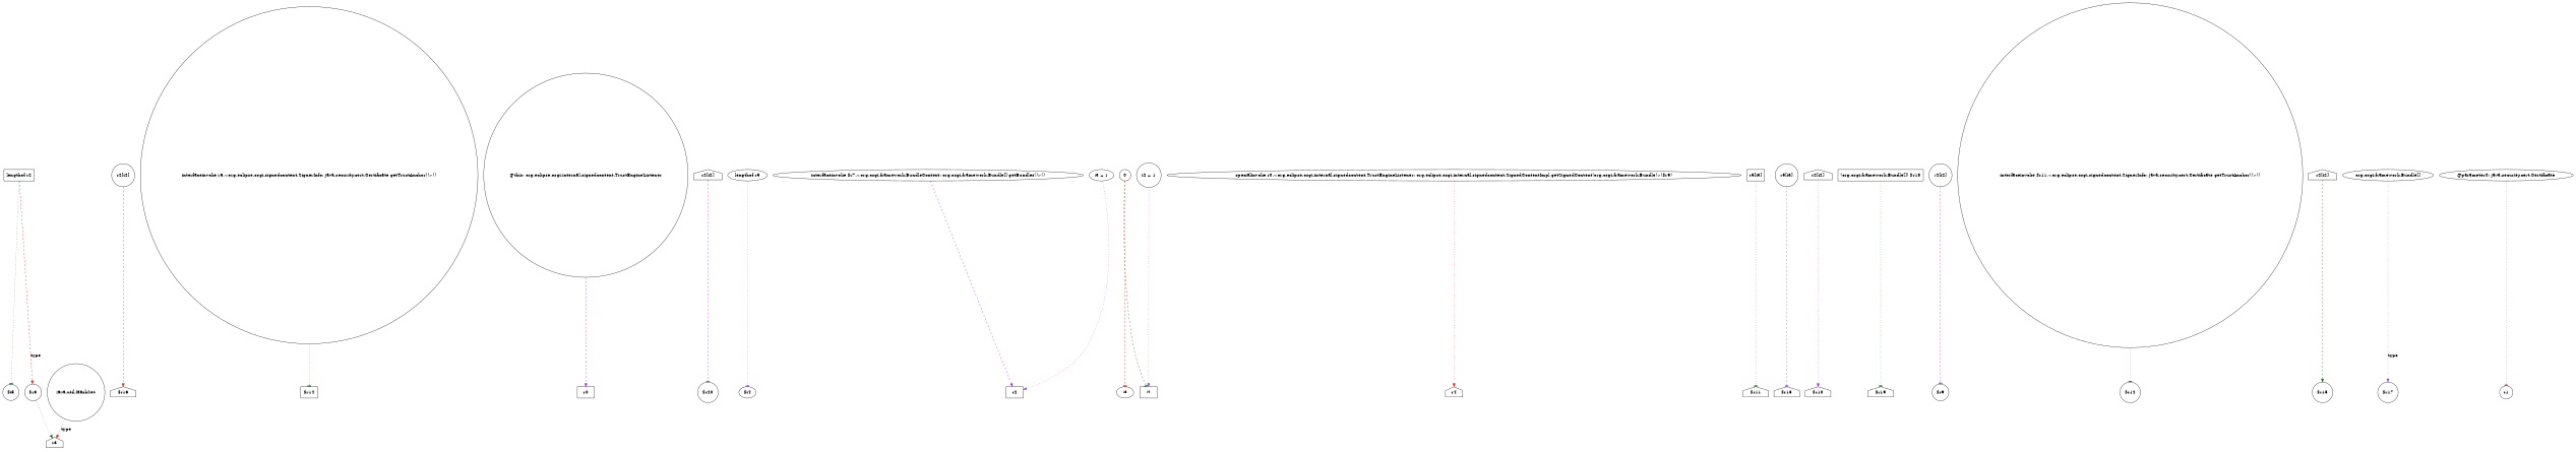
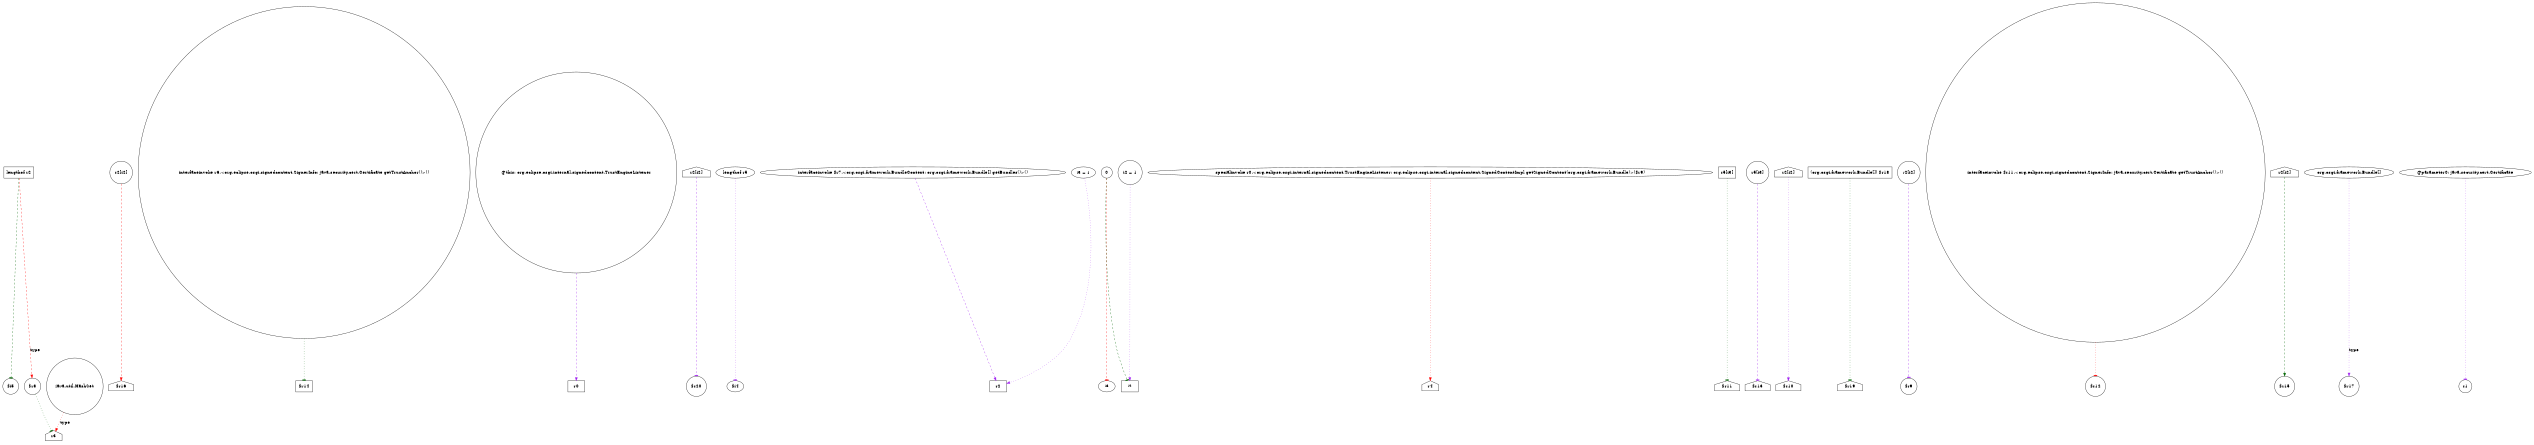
  digraph {
    node [shape=circle]
    edge [arrowhead=tee color=purple style=dotted]
    n1 [label="lengthof r2" shape=box]
    n2 [label="$i5"]
    n3 [label="$r8"]
    n4 [label="r2[i2]"]
    n5 [label="$r16" shape=house]
    n6 [label="java.util.HashSet"]
    n7 [label=r3 shape=house]
    n8 [label="interfaceinvoke r6.<org.eclipse.osgi.signedcontent.SignerInfo: java.security.cert.Certificate getTrustAnchor()>()"]
    n9 [label="$r14" shape=box]
    n10 [label="@this: org.eclipse.osgi.internal.signedcontent.TrustEngineListener"]
    n11 [label=r0 shape=box]
    n12 [label="r2[i2]" shape=house]
    n13 [label="$r20"]
    n14 [label="lengthof r5" shape=ellipse]
    n15 [label="$i4" shape=ellipse]
    n16 [label="interfaceinvoke $r7.<org.osgi.framework.BundleContext: org.osgi.framework.Bundle[] getBundles()>()" shape=ellipse]
    n17 [label=r2 shape=box]
    n18 [label=0]
    n19 [label=i3 shape=ellipse]
    n20 [label=i2 shape=box]
    n21 [label="specialinvoke r0.<org.eclipse.osgi.internal.signedcontent.TrustEngineListener: org.eclipse.osgi.internal.signedcontent.SignedContentImpl getSignedContent(org.osgi.framework.Bundle)>($r9)" shape=ellipse]
    n22 [label=r4 shape=house]
    n23 [label="r5[i3]" shape=box]
    n24 [label="$r11" shape=house]
    n25 [label="r5[i3]"]
    n26 [label="$r13" shape=house]
    n27 [label="r2[i2]" shape=house]
    n28 [label="$r10" shape=house]
    n29 [label="(org.osgi.framework.Bundle[]) $r18" shape=box]
    n30 [label="$r19" shape=house]
    n31 [label="r2[i2]"]
    n32 [label="$r9"]
    n33 [label="interfaceinvoke $r11.<org.eclipse.osgi.signedcontent.SignerInfo: java.security.cert.Certificate getTrustAnchor()>()"]
    n34 [label="$r12"]
    n35 [label="r2[i2]" shape=house]
    n36 [label="$r15"]
    n37 [label="org.osgi.framework.Bundle[]" shape=ellipse]
    n38 [label="$r17"]
    n39 [label="i2 + 1"]
    n40 [label="@parameter0: java.security.cert.Certificate" shape=ellipse]
    n41 [label=r1]
    n42 [label="i3 + 1" shape=ellipse]
-   n1 -> n2 [color=darkgreen]
+   n1 -> n2 [color=darkgreen style=dashed]
    n1 -> n3 [arrowhead=normal color=red label=type style=dashed]
-   n3 -> n7 [arrowhead=normal color=darkgreen]
+   n3 -> n7 [color=darkgreen]
    n4 -> n5 [arrowhead=normal color=red style=dashed]
    n6 -> n7 [arrowhead=normal color=red label=type]
    n8 -> n9 [color=darkgreen]
    n10 -> n11 [arrowhead=normal style=dashed]
    n12 -> n13 [style=dashed]
    n14 -> n15
    n16 -> n17 [arrowhead=normal style=dashed]
    n18 -> n19 [color=red style=dashed]
    n18 -> n20 [color=darkgreen style=dashed]
    n21 -> n22 [arrowhead=normal color=red]
    n23 -> n24 [color=darkgreen]
    n25 -> n26 [style=dashed]
    n27 -> n28 [arrowhead=normal]
    n29 -> n30 [color=darkgreen]
    n31 -> n32 [style=dashed]
    n33 -> n34 [color=red]
    n35 -> n36 [arrowhead=normal color=darkgreen style=dashed]
    n37 -> n38 [arrowhead=normal label=type]
    n39 -> n20 [arrowhead=normal]
-   n40 -> n41 [color=red]
+   n40 -> n41
    n42 -> n17 [arrowhead=normal]
  }
